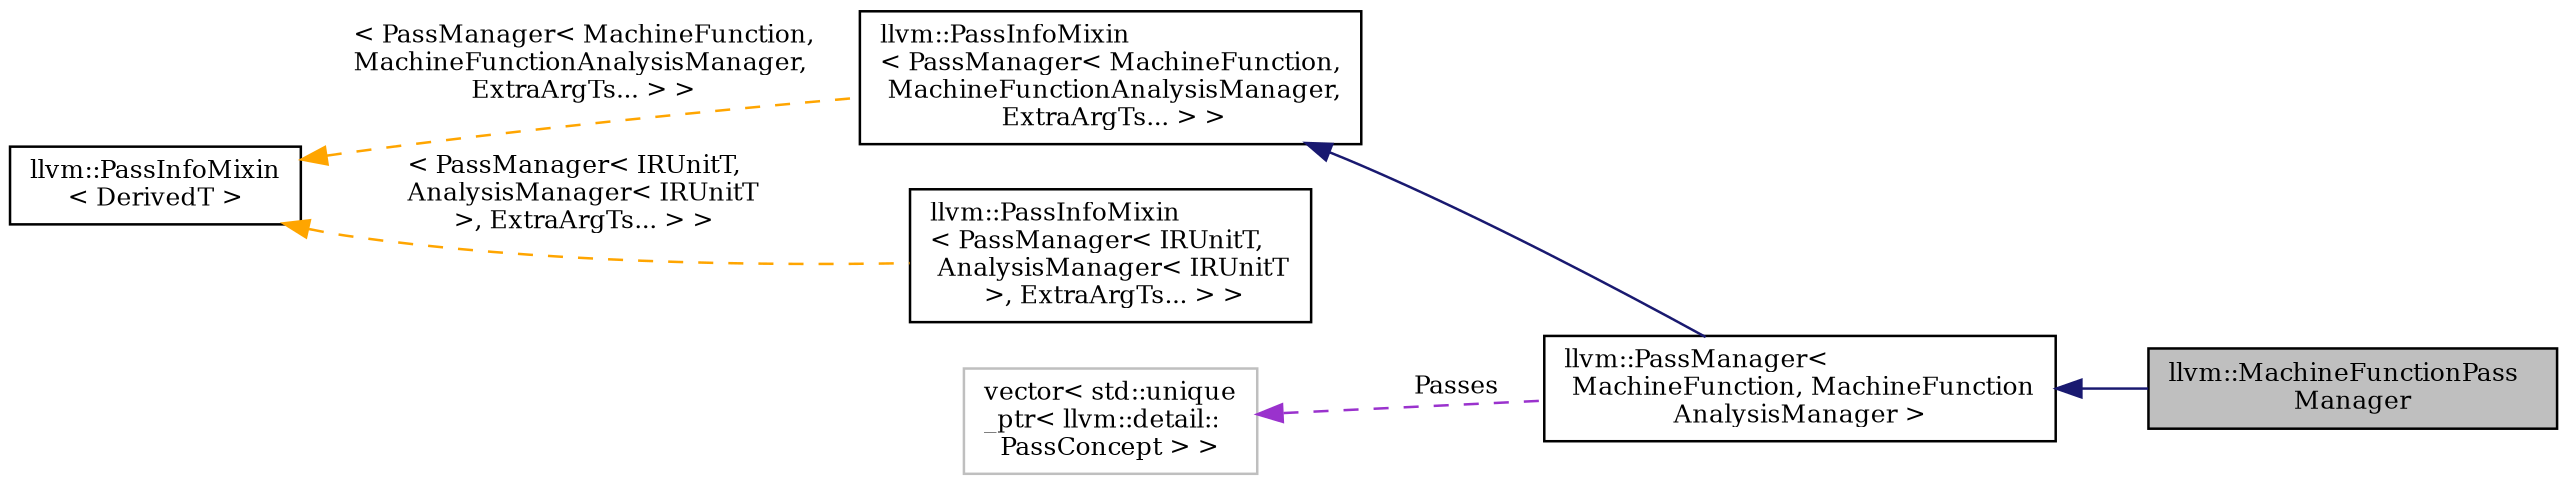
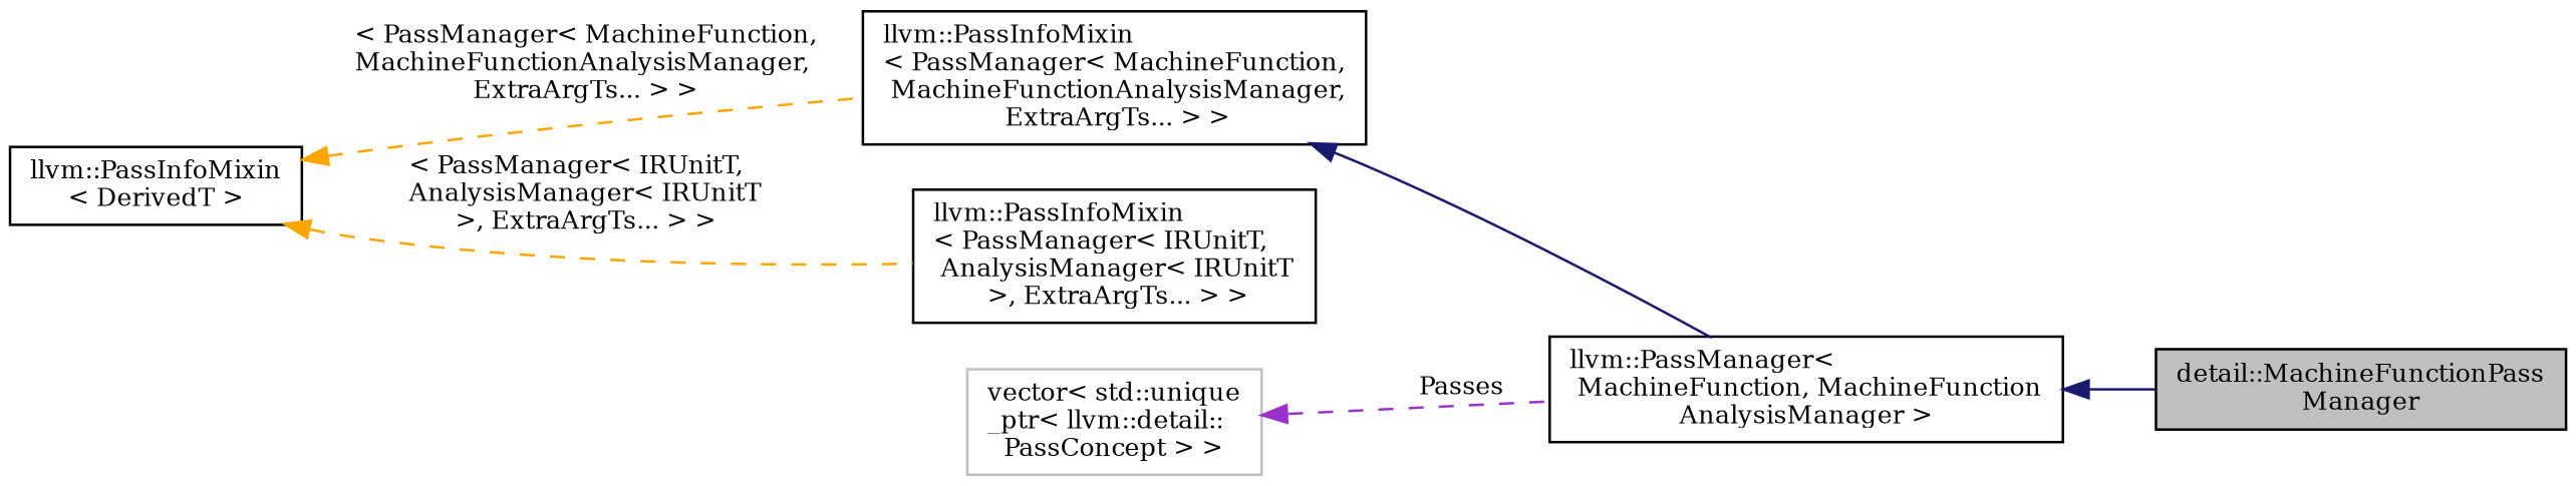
  digraph {
    fontname="DejaVu Serif"
    rankdir=LR
    node [color=black fontname="DejaVu Serif" fontsize=10 shape=record]
    edge [color=midnightblue dir=back fontname="DejaVu Serif" fontsize=10 labelfontname=Helvetica labelfontsize=10 style=dashed]
-   n1 [fillcolor=grey75 fontcolor=black height=0.2 label="llvm::MachineFunctionPass\lManager" style=filled width=0.4]
+   n1 [fillcolor=grey75 fontcolor=black height=0.2 label="detail::MachineFunctionPass\lManager" style=filled width=0.4]
    n2 [height=0.2 label="llvm::PassManager\<\l MachineFunction, MachineFunction\lAnalysisManager \>" width=0.4]
    n3 [height=0.2 label="llvm::PassInfoMixin\l\< PassManager\< MachineFunction,\l MachineFunctionAnalysisManager,\l ExtraArgTs... \> \>" width=0.4]
    n4 [height=0.2 label="llvm::PassInfoMixin\l\< DerivedT \>" width=0.4]
    n5 [height=0.2 label="llvm::PassInfoMixin\l\< PassManager\< IRUnitT,\l AnalysisManager\< IRUnitT\l \>, ExtraArgTs... \> \>" width=0.4]
    n6 [color=grey75 height=0.2 label="vector\< std::unique\l_ptr\< llvm::detail::\lPassConcept \> \>" width=0.4]
    n2 -> n1 [style=solid]
    n3 -> n2 [style=solid]
    n4 -> n3 [color=orange label=" \< PassManager\< MachineFunction,\l MachineFunctionAnalysisManager,\l ExtraArgTs... \> \>"]
    n4 -> n5 [color=orange label=" \< PassManager\< IRUnitT,\l AnalysisManager\< IRUnitT\l \>, ExtraArgTs... \> \>"]
    n6 -> n2 [color=darkorchid3 label=" Passes"]
  }
